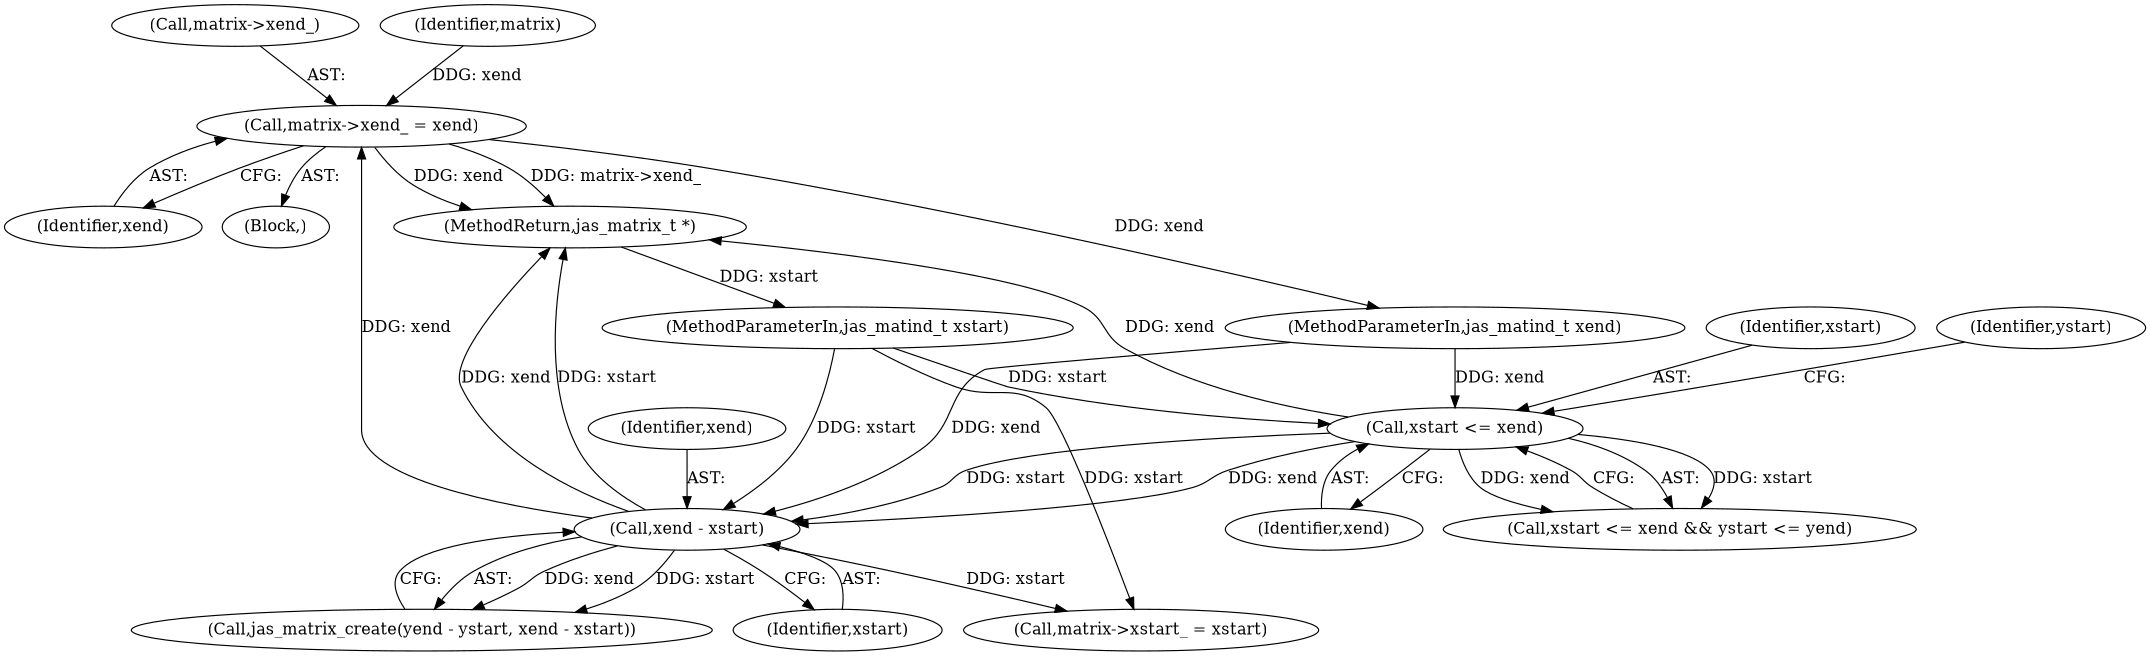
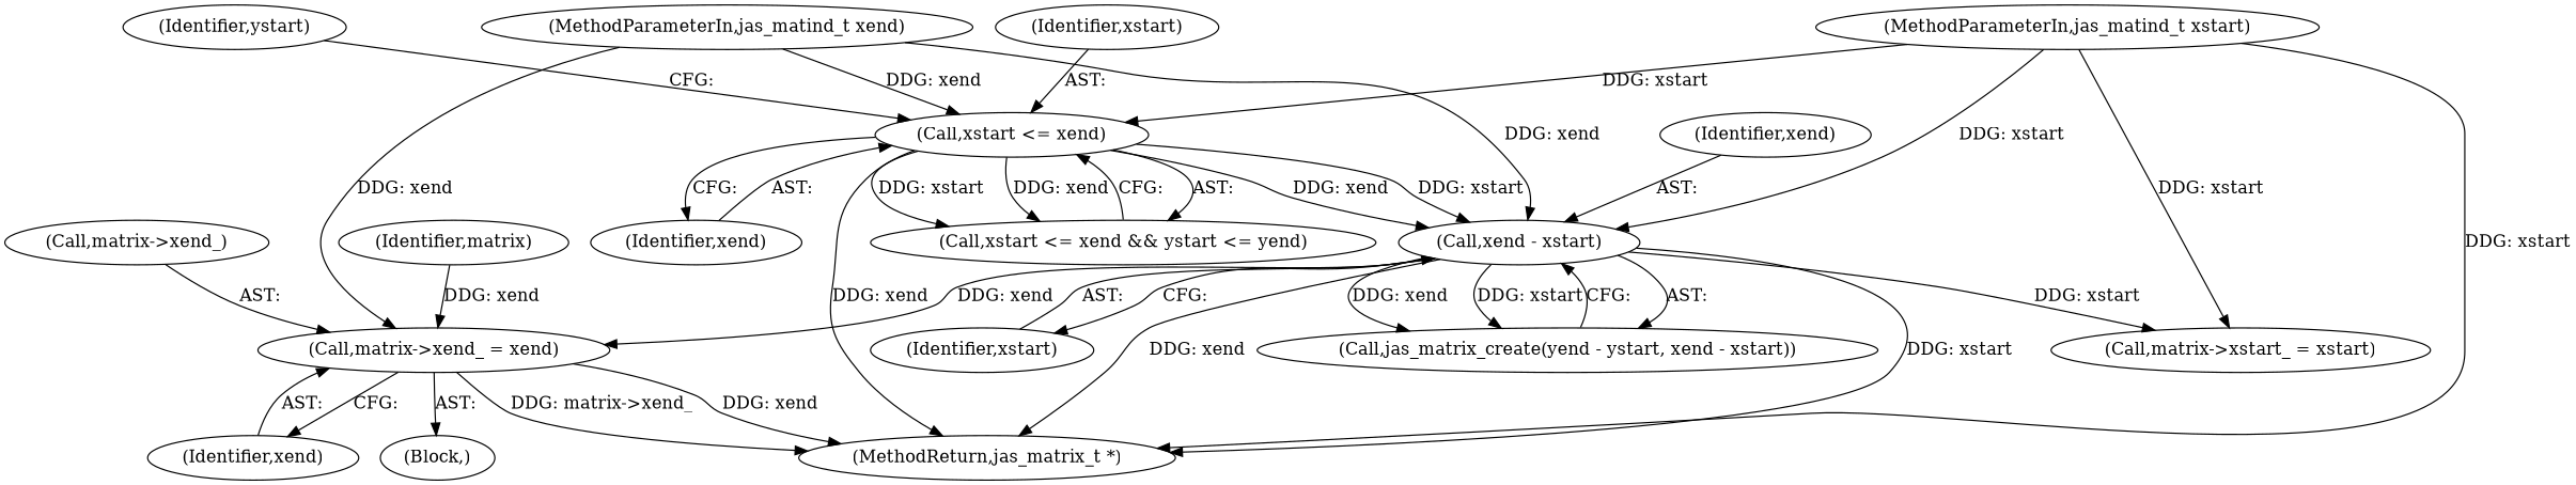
  digraph {
    n1 [label="(Call,matrix->xend_ = xend)"]
    n2 [label="(Identifier,xend)"]
    n3 [label="(Block,)"]
    n4 [label="(MethodReturn,jas_matrix_t *)"]
    n5 [label="(Call,xend - xstart)"]
    n6 [label="(Call,matrix->xstart_ = xstart)"]
    n7 [label="(Call,jas_matrix_create(yend - ystart, xend - xstart))"]
    n8 [label="(Identifier,xstart)"]
    n9 [label="(Call,xstart <= xend)"]
    n10 [label="(Identifier,xend)"]
    n11 [label="(Call,xstart <= xend && ystart <= yend)"]
    n12 [label="(MethodParameterIn,jas_matind_t xstart)"]
    n13 [label="(MethodParameterIn,jas_matind_t xend)"]
    n14 [label="(Identifier,xstart)"]
    n15 [label="(Call,matrix->xend_)"]
    n16 [label="(Identifier,xend)"]
    n17 [label="(Identifier,matrix)"]
    n18 [label="(Identifier,ystart)"]
    n1 -> n2 [label="CFG: "]
    n1 -> n3 [label="AST: "]
    n1 -> n4 [label="DDG: matrix->xend_"]
    n1 -> n4 [label="DDG: xend"]
    n2 -> n1 [label="AST: "]
    n5 -> n1 [label="DDG: xend"]
    n5 -> n4 [label="DDG: xstart"]
    n5 -> n4 [label="DDG: xend"]
    n5 -> n6 [label="DDG: xstart"]
    n5 -> n7 [label="AST: "]
    n5 -> n7 [label="DDG: xend"]
    n5 -> n7 [label="DDG: xstart"]
    n5 -> n8 [label="CFG: "]
    n7 -> n5 [label="CFG: "]
    n8 -> n5 [label="AST: "]
    n9 -> n4 [label="DDG: xend"]
    n9 -> n5 [label="DDG: xend"]
    n9 -> n5 [label="DDG: xstart"]
    n9 -> n10 [label="CFG: "]
    n9 -> n11 [label="AST: "]
    n9 -> n11 [label="DDG: xstart"]
    n9 -> n11 [label="DDG: xend"]
    n10 -> n9 [label="AST: "]
    n11 -> n9 [label="CFG: "]
-   n4 -> n12 [label="DDG: xstart"]
+   n12 -> n4 [label="DDG: xstart"]
    n12 -> n5 [label="DDG: xstart"]
    n12 -> n6 [label="DDG: xstart"]
    n12 -> n9 [label="DDG: xstart"]
-   n1 -> n13 [label="DDG: xend"]
+   n13 -> n1 [label="DDG: xend"]
    n13 -> n5 [label="DDG: xend"]
    n13 -> n9 [label="DDG: xend"]
    n14 -> n9 [label="AST: "]
    n15 -> n1 [label="AST: "]
    n16 -> n5 [label="AST: "]
    n17 -> n1 [label="DDG: xend"]
    n18 -> n9 [label="CFG: "]
  }
